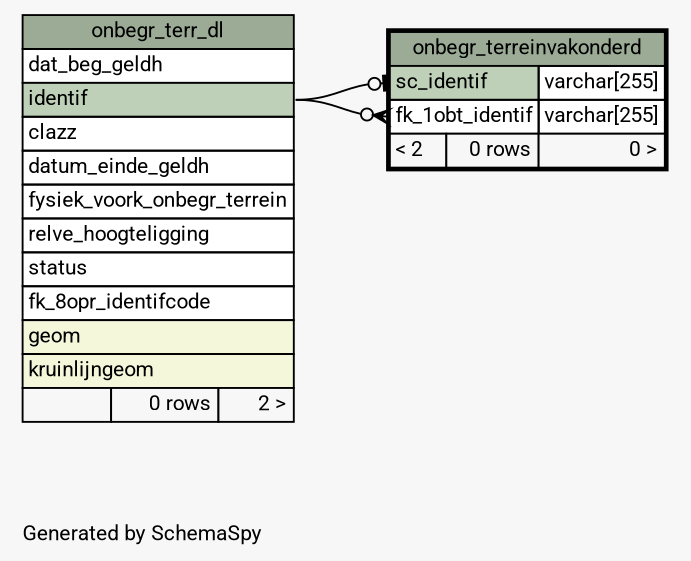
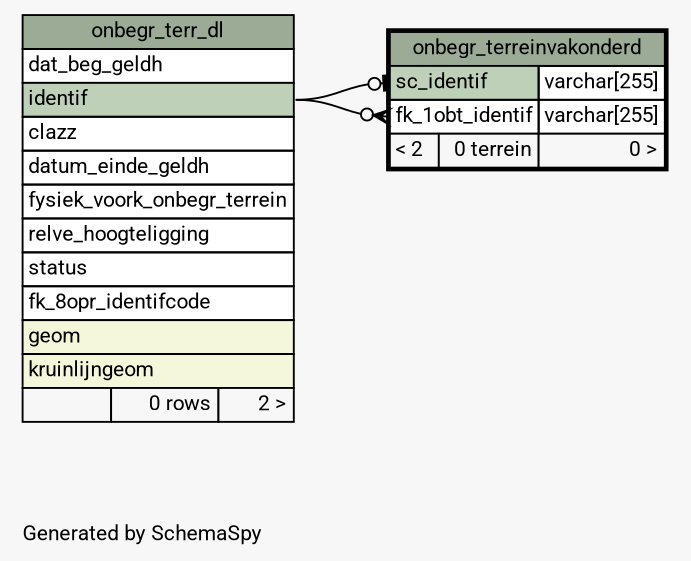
  digraph {
    bgcolor="#f7f7f7"
    fontname=Roboto
    fontsize=11
    label="\nGenerated by SchemaSpy"
    labeljust=l
    nodesep=0.18
    rankdir=RL
    ranksep=0.46
    node [fontname=Roboto fontsize=11 shape=plaintext]
    edge [arrowhead=none arrowsize=0.8 dir=back headport="identif:e" fontname=Roboto]
-   n1 [label=<     <TABLE BORDER="2" CELLBORDER="1" CELLSPACING="0" BGCOLOR="#ffffff">       <TR><TD COLSPAN="3" BGCOLOR="#9bab96" ALIGN="CENTER">onbegr_terreinvakonderd</TD></TR>       <TR><TD PORT="sc_identif" COLSPAN="2" BGCOLOR="#bed1b8" ALIGN="LEFT">sc_identif</TD><TD PORT="sc_identif.type" ALIGN="LEFT">varchar[255]</TD></TR>       <TR><TD PORT="fk_1obt_identif" COLSPAN="2" ALIGN="LEFT">fk_1obt_identif</TD><TD PORT="fk_1obt_identif.type" ALIGN="LEFT">varchar[255]</TD></TR>       <TR><TD ALIGN="LEFT" BGCOLOR="#f7f7f7">&lt; 2</TD><TD ALIGN="RIGHT" BGCOLOR="#f7f7f7">0 rows</TD><TD ALIGN="RIGHT" BGCOLOR="#f7f7f7">0 &gt;</TD></TR>     </TABLE>>]
+   n1 [label=<     <TABLE BORDER="2" CELLBORDER="1" CELLSPACING="0" BGCOLOR="#ffffff">       <TR><TD COLSPAN="3" BGCOLOR="#9bab96" ALIGN="CENTER">onbegr_terreinvakonderd</TD></TR>       <TR><TD PORT="sc_identif" COLSPAN="2" BGCOLOR="#bed1b8" ALIGN="LEFT">sc_identif</TD><TD PORT="sc_identif.type" ALIGN="LEFT">varchar[255]</TD></TR>       <TR><TD PORT="fk_1obt_identif" COLSPAN="2" ALIGN="LEFT">fk_1obt_identif</TD><TD PORT="fk_1obt_identif.type" ALIGN="LEFT">varchar[255]</TD></TR>       <TR><TD ALIGN="LEFT" BGCOLOR="#f7f7f7">&lt; 2</TD><TD ALIGN="RIGHT" BGCOLOR="#f7f7f7">0 terrein</TD><TD ALIGN="RIGHT" BGCOLOR="#f7f7f7">0 &gt;</TD></TR>     </TABLE>>]
    n2 [label=<     <TABLE BORDER="0" CELLBORDER="1" CELLSPACING="0" BGCOLOR="#ffffff">       <TR><TD COLSPAN="3" BGCOLOR="#9bab96" ALIGN="CENTER">onbegr_terr_dl</TD></TR>       <TR><TD PORT="dat_beg_geldh" COLSPAN="3" ALIGN="LEFT">dat_beg_geldh</TD></TR>       <TR><TD PORT="identif" COLSPAN="3" BGCOLOR="#bed1b8" ALIGN="LEFT">identif</TD></TR>       <TR><TD PORT="clazz" COLSPAN="3" ALIGN="LEFT">clazz</TD></TR>       <TR><TD PORT="datum_einde_geldh" COLSPAN="3" ALIGN="LEFT">datum_einde_geldh</TD></TR>       <TR><TD PORT="fysiek_voork_onbegr_terrein" COLSPAN="3" ALIGN="LEFT">fysiek_voork_onbegr_terrein</TD></TR>       <TR><TD PORT="relve_hoogteligging" COLSPAN="3" ALIGN="LEFT">relve_hoogteligging</TD></TR>       <TR><TD PORT="status" COLSPAN="3" ALIGN="LEFT">status</TD></TR>       <TR><TD PORT="fk_8opr_identifcode" COLSPAN="3" ALIGN="LEFT">fk_8opr_identifcode</TD></TR>       <TR><TD PORT="geom" COLSPAN="3" BGCOLOR="#f4f7da" ALIGN="LEFT">geom</TD></TR>       <TR><TD PORT="kruinlijngeom" COLSPAN="3" BGCOLOR="#f4f7da" ALIGN="LEFT">kruinlijngeom</TD></TR>       <TR><TD ALIGN="LEFT" BGCOLOR="#f7f7f7">  </TD><TD ALIGN="RIGHT" BGCOLOR="#f7f7f7">0 rows</TD><TD ALIGN="RIGHT" BGCOLOR="#f7f7f7">2 &gt;</TD></TR>     </TABLE>>]
    n1 -> n2 [arrowtail=crowodot tailport="fk_1obt_identif:w"]
    n1 -> n2 [arrowtail=teeodot tailport="sc_identif:w"]
  }
